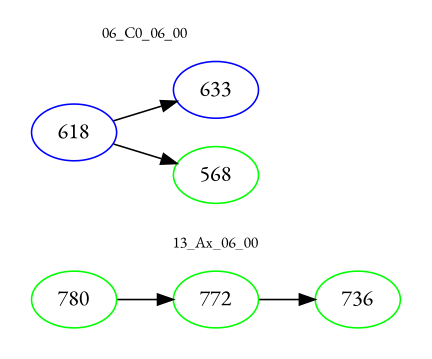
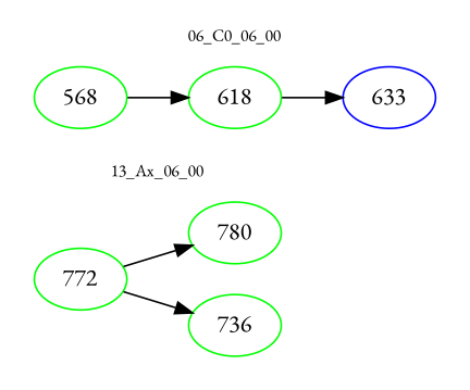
  digraph {
    fontname="EB Garamond"
    rankdir=LR
    node [color=green fontname="EB Garamond"]
    edge [color=black fontname="EB Garamond"]
    n1 [label=772]
    n2 [label=736]
    n3 [label=780]
-   n4 [color=blue label=618]
+   n4 [label=618]
    n5 [label=568]
    n6 [color=blue label=633]
    subgraph cluster_1 {
      color=white
      fontsize=10
      label="13_Ax_06_00"
      n1
      n2
      n3
    }
    subgraph cluster_2 {
      color=white
      fontsize=10
      label="06_C0_06_00"
      n4
      n5
      n6
    }
    n1 -> n2
-   n3 -> n1
-   n4 -> n5
+   n1 -> n3
+   n5 -> n4
    n4 -> n6
  }
